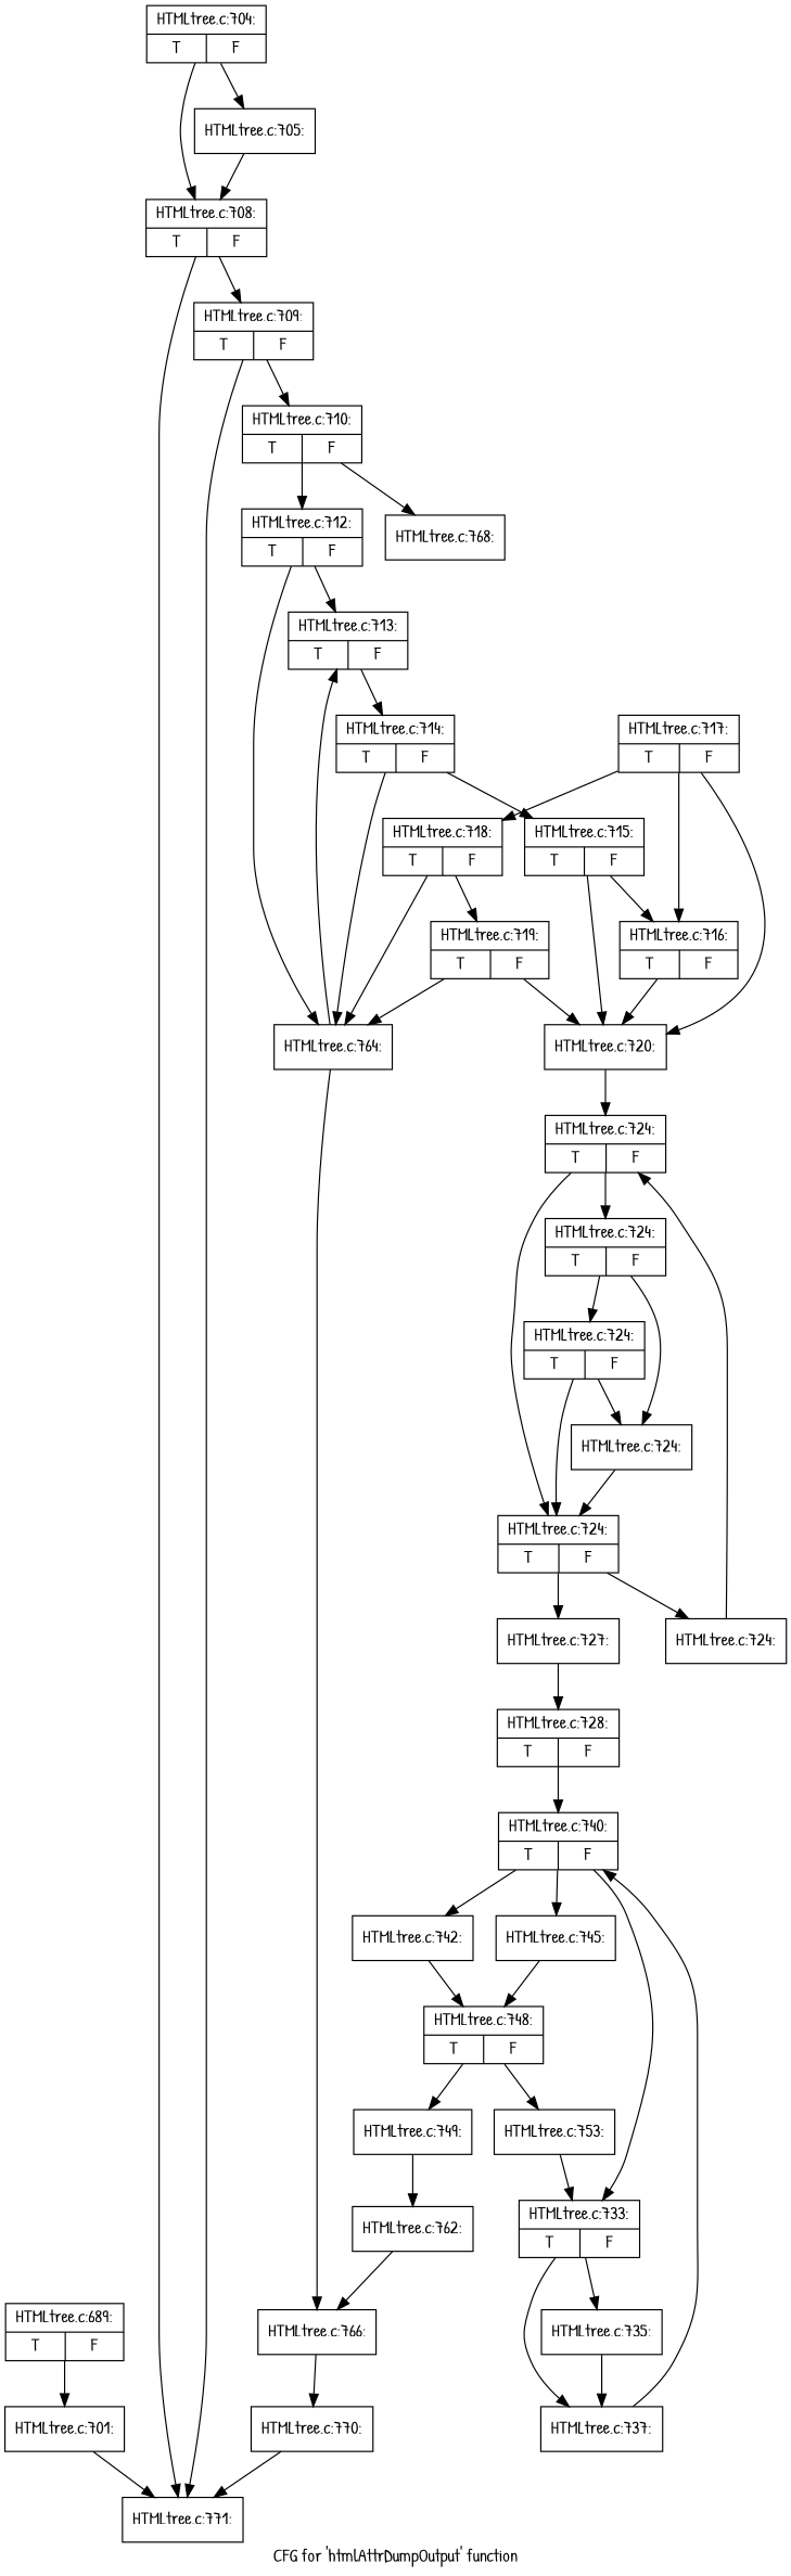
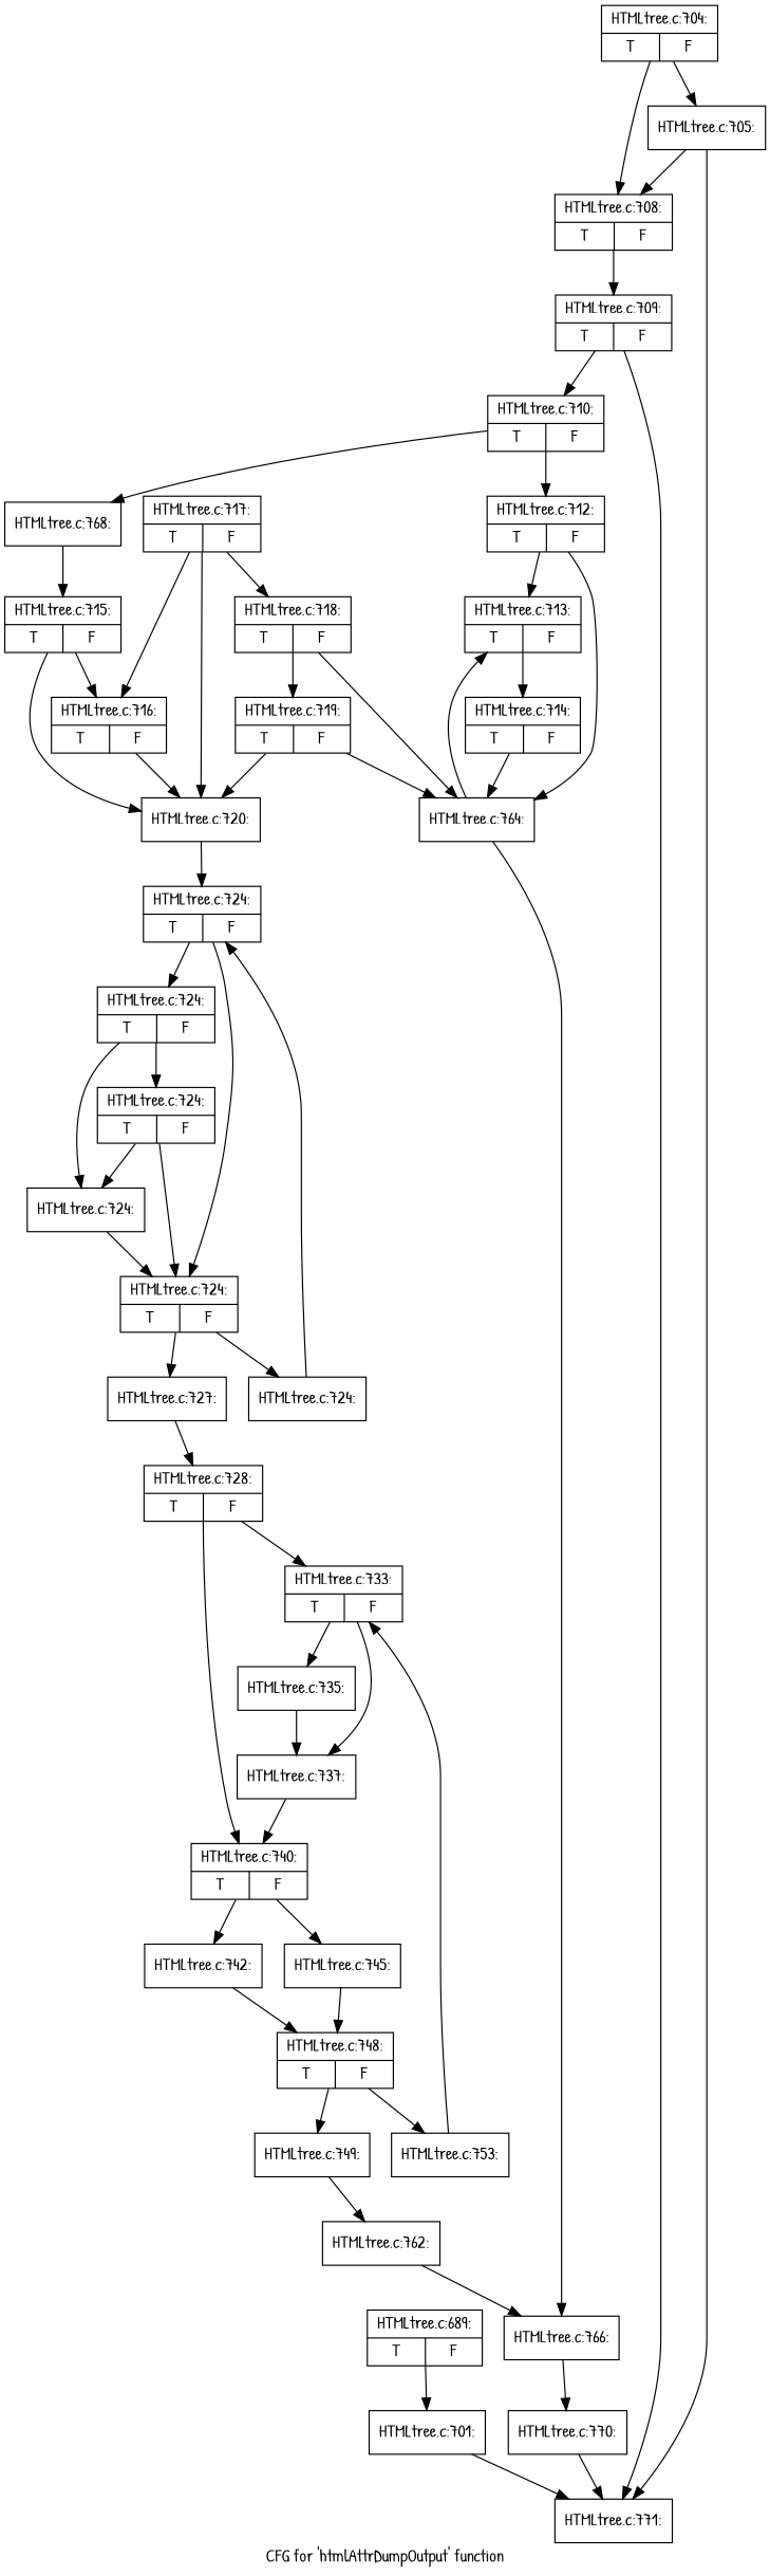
  digraph {
    fontname="Patrick Hand"
    label="CFG for 'htmlAttrDumpOutput' function"
    node [fontname="Patrick Hand" shape=record]
    edge [fontname="Patrick Hand"]
    n1 [label="{HTMLtree.c:689:|{<s0>T|<s1>F}}"]
    n2 [label="{HTMLtree.c:701:}"]
    n3 [label="{HTMLtree.c:771:}"]
    n4 [label="{HTMLtree.c:704:|{<s0>T|<s1>F}}"]
    n5 [label="{HTMLtree.c:708:|{<s0>T|<s1>F}}"]
    n6 [label="{HTMLtree.c:705:}"]
    n7 [label="{HTMLtree.c:709:|{<s0>T|<s1>F}}"]
    n8 [label="{HTMLtree.c:710:|{<s0>T|<s1>F}}"]
    n9 [label="{HTMLtree.c:712:|{<s0>T|<s1>F}}"]
    n10 [label="{HTMLtree.c:768:}"]
    n11 [label="{HTMLtree.c:713:|{<s0>T|<s1>F}}"]
    n12 [label="{HTMLtree.c:764:}"]
    n13 [label="{HTMLtree.c:714:|{<s0>T|<s1>F}}"]
    n14 [label="{HTMLtree.c:766:}"]
    n15 [label="{HTMLtree.c:770:}"]
    n16 [label="{HTMLtree.c:715:|{<s0>T|<s1>F}}"]
    n17 [label="{HTMLtree.c:716:|{<s0>T|<s1>F}}"]
    n18 [label="{HTMLtree.c:720:}"]
    n19 [label="{HTMLtree.c:724:|{<s0>T|<s1>F}}"]
    n20 [label="{HTMLtree.c:717:|{<s0>T|<s1>F}}"]
    n21 [label="{HTMLtree.c:718:|{<s0>T|<s1>F}}"]
    n22 [label="{HTMLtree.c:724:|{<s0>T|<s1>F}}"]
    n23 [label="{HTMLtree.c:724:|{<s0>T|<s1>F}}"]
    n24 [label="{HTMLtree.c:719:|{<s0>T|<s1>F}}"]
    n25 [label="{HTMLtree.c:724:}"]
    n26 [label="{HTMLtree.c:727:}"]
    n27 [label="{HTMLtree.c:724:|{<s0>T|<s1>F}}"]
    n28 [label="{HTMLtree.c:724:}"]
    n29 [label="{HTMLtree.c:728:|{<s0>T|<s1>F}}"]
    n30 [label="{HTMLtree.c:733:|{<s0>T|<s1>F}}"]
    n31 [label="{HTMLtree.c:740:|{<s0>T|<s1>F}}"]
    n32 [label="{HTMLtree.c:735:}"]
    n33 [label="{HTMLtree.c:737:}"]
    n34 [label="{HTMLtree.c:742:}"]
    n35 [label="{HTMLtree.c:745:}"]
    n36 [label="{HTMLtree.c:748:|{<s0>T|<s1>F}}"]
    n37 [label="{HTMLtree.c:749:}"]
    n38 [label="{HTMLtree.c:753:}"]
    n39 [label="{HTMLtree.c:762:}"]
    n1 -> n2
    n2 -> n3
    n4 -> n5
    n4 -> n6
-   n5 -> n3
+   n6 -> n3
    n5 -> n7
    n6 -> n5
    n7 -> n3
    n7 -> n8
    n8 -> n9
    n8 -> n10
    n9 -> n11
    n9 -> n12
    n11 -> n13
    n12 -> n11
    n12 -> n14
    n13 -> n12
-   n13 -> n16
+   n10 -> n16
    n14 -> n15
    n15 -> n3
    n16 -> n17
    n16 -> n18
    n17 -> n18
    n18 -> n19
    n19 -> n22
    n19 -> n23
    n20 -> n17
    n20 -> n18
    n20 -> n21
    n21 -> n12
    n21 -> n24
    n22 -> n25
    n22 -> n26
    n23 -> n27
    n23 -> n28
    n24 -> n12
    n24 -> n18
    n25 -> n19
    n26 -> n29
    n27 -> n22
    n27 -> n28
    n28 -> n22
-   n31 -> n30
+   n29 -> n30
    n29 -> n31
    n30 -> n32
    n30 -> n33
    n31 -> n34
    n31 -> n35
    n32 -> n33
    n33 -> n31
    n34 -> n36
    n35 -> n36
    n36 -> n37
    n36 -> n38
    n37 -> n39
    n38 -> n30
    n39 -> n14
  }
